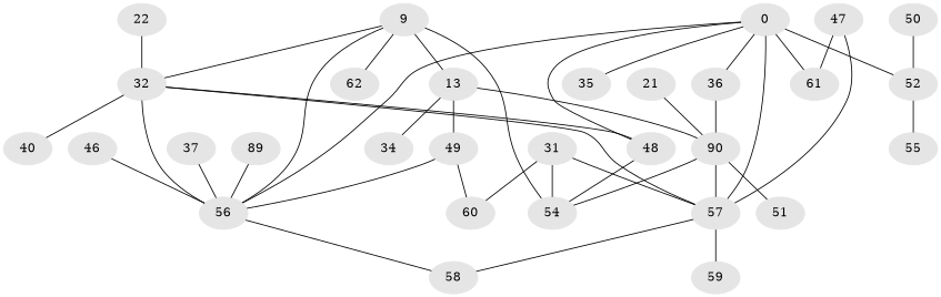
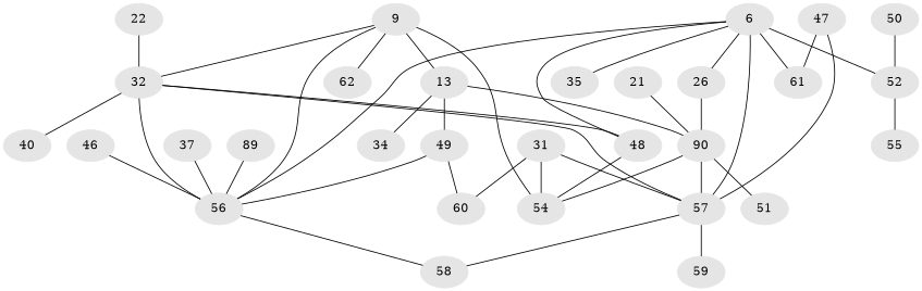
  graph {
    node [color=gray90 style=filled]
-   6 [super="+5" label=0]
-   26 [label=36]
+   6 [super="+5"]
+   26
    35
    48 [super="+44"]
    52 [super="+42"]
    56 [super="+36+43+25"]
    57 [super="+11+4+45"]
    61 [super="+12"]
    n9 [label=90 super="+24"]
    54 [super="+29"]
    55
    58
    59
    9
    13
    32 [super="+20"]
    62
    34
    49 [super="+23"]
    40
    51
    60
    21
    22
    31 [super="+27"]
    37
    n27 [label=89]
    46 [super="+41"]
    47
    50
    6 -- 26
    6 -- 35
    6 -- 48
    6 -- 52 [weight=2]
    6 -- 56
    6 -- 57 [weight=3]
    6 -- 61
    26 -- n9
    48 -- 54
    52 -- 55
    56 -- 58
    57 -- 58
    57 -- 59
    n9 -- 57 [weight=2]
    n9 -- 54
    n9 -- 51
    9 -- 56
    9 -- 54 [weight=2]
    9 -- 13
    9 -- 32
    9 -- 62
    13 -- n9 [weight=2]
    13 -- 34
    13 -- 49
    32 -- 48
    32 -- 56 [weight=3]
    32 -- 57
    32 -- 40
    49 -- 56
    49 -- 60
    21 -- n9
    22 -- 32
    31 -- 57 [weight=2]
    31 -- 54
    31 -- 60
    37 -- 56
    n27 -- 56
    46 -- 56
    47 -- 57
    47 -- 61
    50 -- 52
  }
